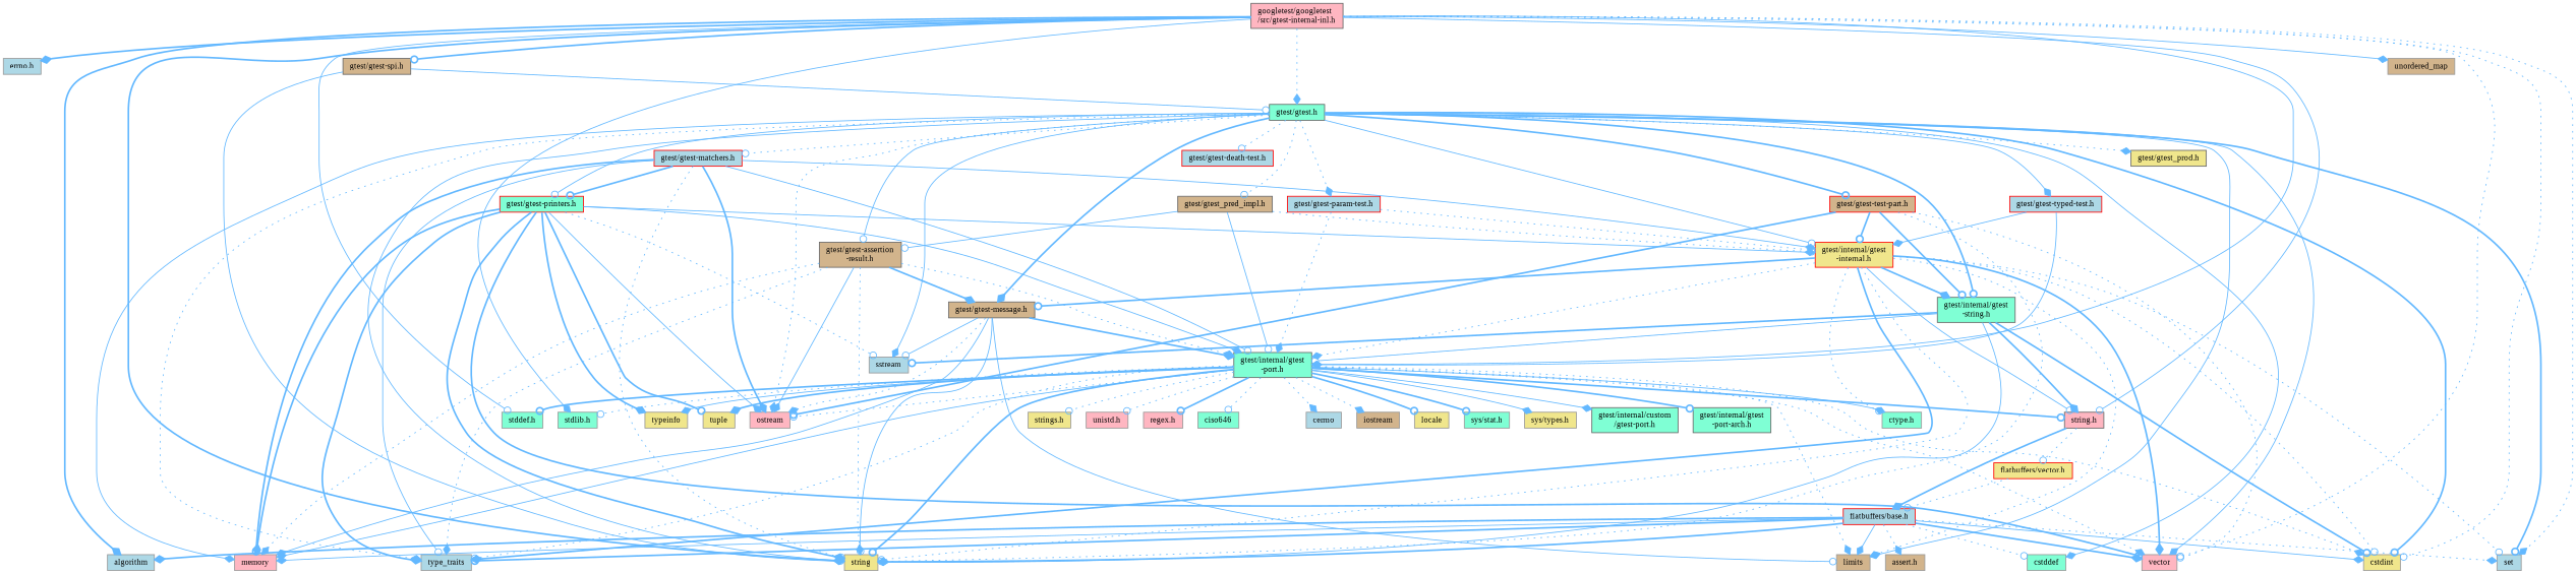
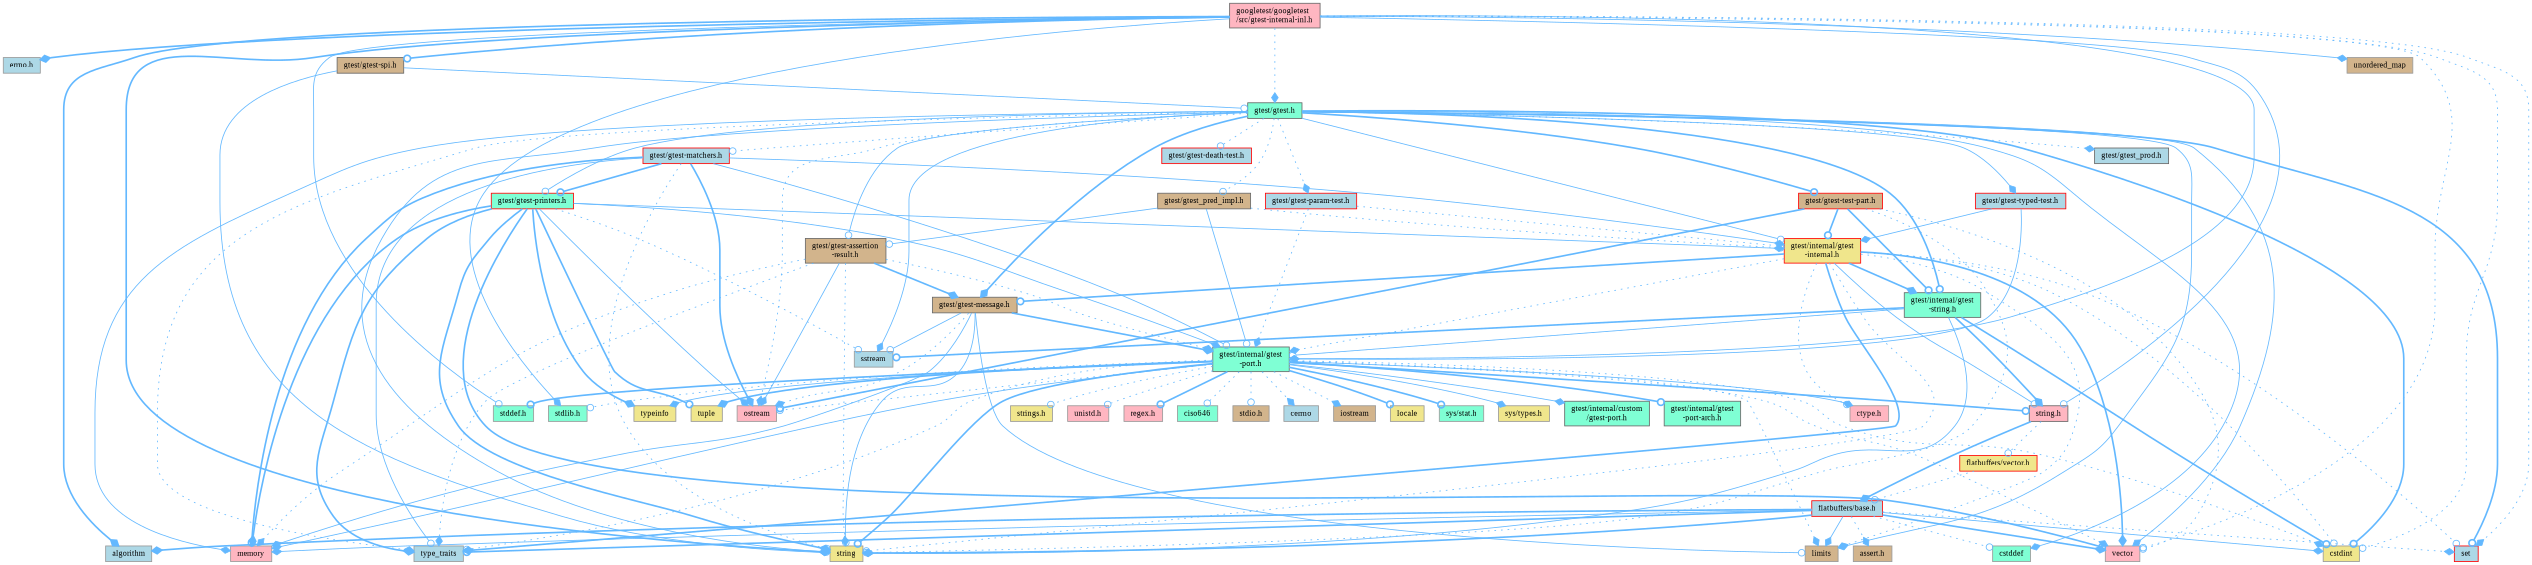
  digraph {
    fontname="Liberation Serif"
    node [color=grey60 fillcolor=aquamarine fontname="Liberation Serif" fontsize=10 shape=box style=filled]
    edge [arrowhead=diamond color=steelblue1 fontname="Liberation Serif" fontsize=10 labelfontname=Helvetica labelfontsize=10 style=dotted]
    n1 [color=gray40 fillcolor=lightpink fontcolor=black height=0.2 label="googletest/googletest\l/src/gtest-internal-inl.h" width=0.4]
    n2 [fillcolor=lightblue height=0.2 label="errno.h" width=0.4]
    n3 [height=0.2 label="stddef.h" width=0.4]
    n4 [height=0.2 label="stdlib.h" width=0.4]
    n5 [color=grey40 fillcolor=lightpink height=0.2 label="string.h" width=0.4]
    n6 [fillcolor=khaki height=0.2 label=cstdint width=0.4]
    n7 [fillcolor=khaki height=0.2 label=string width=0.4]
    n8 [fillcolor=lightpink height=0.2 label=vector width=0.4]
-   n9 [fillcolor=lightblue height=0.2 label=set width=0.4]
+   n9 [color=red fillcolor=lightblue height=0.2 label=set width=0.4]
    n10 [fillcolor=lightblue height=0.2 label=algorithm width=0.4]
    n11 [fillcolor=tan height=0.2 label=unordered_map width=0.4]
    n12 [color=grey40 height=0.2 label="gtest/internal/gtest\l-port.h" width=0.4]
    n13 [color=grey40 fillcolor=tan height=0.2 label="gtest/gtest-spi.h" width=0.4]
    n14 [color=grey40 height=0.2 label="gtest/gtest.h" width=0.4]
    n15 [color=red fillcolor=lightblue height=0.2 label="flatbuffers/base.h" width=0.4]
    n16 [color=red fillcolor=khaki height=0.2 label="flatbuffers/vector.h" width=0.4]
    n17 [fillcolor=lightpink height=0.2 label=memory width=0.4]
    n18 [fillcolor=lightblue height=0.2 label=type_traits width=0.4]
    n19 [fillcolor=tan height=0.2 label=limits width=0.4]
    n20 [height=0.2 label=ciso646 width=0.4]
-   n21 [height=0.2 label="ctype.h" width=0.4]
+   n21 [fillcolor=lightpink height=0.2 label="ctype.h" width=0.4]
+   n22 [fillcolor=tan height=0.2 label="stdio.h" width=0.4]
    n23 [fillcolor=lightblue height=0.2 label=cerrno width=0.4]
    n24 [fillcolor=tan height=0.2 label=iostream width=0.4]
    n25 [fillcolor=khaki height=0.2 label=locale width=0.4]
    n26 [fillcolor=lightpink height=0.2 label=ostream width=0.4]
    n27 [fillcolor=khaki height=0.2 label=tuple width=0.4]
    n28 [height=0.2 label="sys/stat.h" width=0.4]
    n29 [fillcolor=khaki height=0.2 label="sys/types.h" width=0.4]
    n30 [color=grey40 height=0.2 label="gtest/internal/custom\l/gtest-port.h" width=0.4]
    n31 [color=grey40 height=0.2 label="gtest/internal/gtest\l-port-arch.h" width=0.4]
    n32 [fillcolor=khaki height=0.2 label="strings.h" width=0.4]
    n33 [fillcolor=lightpink height=0.2 label="unistd.h" width=0.4]
    n34 [fillcolor=lightpink height=0.2 label="regex.h" width=0.4]
    n35 [fillcolor=khaki height=0.2 label=typeinfo width=0.4]
    n36 [height=0.2 label=cstddef width=0.4]
    n37 [fillcolor=lightblue height=0.2 label=sstream width=0.4]
    n38 [color=grey40 fillcolor=tan height=0.2 label="gtest/gtest-assertion\l-result.h" width=0.4]
    n39 [color=grey40 fillcolor=tan height=0.2 label="gtest/gtest-message.h" width=0.4]
    n40 [color=red fillcolor=lightblue height=0.2 label="gtest/gtest-death-test.h" width=0.4]
    n41 [color=red fillcolor=lightblue height=0.2 label="gtest/gtest-matchers.h" width=0.4]
    n42 [color=red height=0.2 label="gtest/gtest-printers.h" width=0.4]
    n43 [color=red fillcolor=khaki height=0.2 label="gtest/internal/gtest\l-internal.h" width=0.4]
    n44 [color=grey40 height=0.2 label="gtest/internal/gtest\l-string.h" width=0.4]
    n45 [color=red fillcolor=lightblue height=0.2 label="gtest/gtest-param-test.h" width=0.4]
    n46 [color=red fillcolor=tan height=0.2 label="gtest/gtest-test-part.h" width=0.4]
    n47 [color=red fillcolor=lightblue height=0.2 label="gtest/gtest-typed-test.h" width=0.4]
    n48 [color=grey40 fillcolor=tan height=0.2 label="gtest/gtest_pred_impl.h" width=0.4]
-   n49 [color=grey40 fillcolor=khaki height=0.2 label="gtest/gtest_prod.h" width=0.4]
+   n49 [color=grey40 fillcolor=lightblue height=0.2 label="gtest/gtest_prod.h" width=0.4]
    n50 [fillcolor=tan height=0.2 label="assert.h" width=0.4]
    n1 -> n2 [style=bold]
    n1 -> n3 [arrowhead=odot style=solid]
    n1 -> n4 [style=solid]
    n1 -> n5 [arrowhead=odot style=solid]
    n1 -> n6 [arrowhead=odot]
    n1 -> n7 [style=bold]
    n1 -> n8 [arrowhead=odot]
    n1 -> n9
    n1 -> n10 [style=bold]
    n1 -> n11 [style=solid]
    n1 -> n12 [style=solid]
    n1 -> n13 [arrowhead=odot style=bold]
    n1 -> n14
    n5 -> n15 [style=bold]
    n5 -> n16 [arrowhead=odot]
    n12 -> n3 [arrowhead=odot style=bold]
    n12 -> n4 [arrowhead=odot]
    n12 -> n5 [arrowhead=odot style=bold]
    n12 -> n6
    n12 -> n7 [arrowhead=odot style=bold]
    n12 -> n8
    n12 -> n17 [style=solid]
    n12 -> n18 [arrowhead=odot]
    n12 -> n19
    n12 -> n20 [arrowhead=odot]
    n12 -> n21 [style=solid]
+   n12 -> n22 [arrowhead=odot]
    n12 -> n23
    n12 -> n24
    n12 -> n25 [arrowhead=odot style=bold]
    n12 -> n26 [arrowhead=odot]
    n12 -> n27 [style=bold]
    n12 -> n28 [arrowhead=odot style=bold]
    n12 -> n29 [style=solid]
    n12 -> n30 [style=solid]
    n12 -> n31 [arrowhead=odot style=bold]
    n12 -> n32 [arrowhead=odot]
    n12 -> n33 [arrowhead=odot]
    n12 -> n34 [arrowhead=odot style=bold]
    n12 -> n35 [style=solid]
    n13 -> n7 [style=solid]
    n13 -> n14 [arrowhead=odot style=solid]
    n14 -> n6 [arrowhead=odot style=bold]
    n14 -> n7 [arrowhead=odot style=solid]
    n14 -> n8 [style=solid]
    n14 -> n9 [arrowhead=odot style=bold]
    n14 -> n17 [style=solid]
    n14 -> n18
    n14 -> n19 [style=solid]
    n14 -> n26
    n14 -> n36 [style=solid]
    n14 -> n37 [style=solid]
    n14 -> n38 [arrowhead=odot style=solid]
    n14 -> n39 [style=bold]
    n14 -> n40 [arrowhead=odot]
    n14 -> n41 [arrowhead=odot]
    n14 -> n42 [arrowhead=odot style=solid]
    n14 -> n43 [arrowhead=odot style=solid]
    n14 -> n44 [arrowhead=odot style=bold]
    n14 -> n45
    n14 -> n46 [arrowhead=odot style=bold]
    n14 -> n47 [style=solid]
    n14 -> n48 [arrowhead=odot]
    n14 -> n49
    n15 -> n6 [style=solid]
    n15 -> n7 [style=bold]
    n15 -> n8 [style=bold]
    n15 -> n9
    n15 -> n10 [style=bold]
    n15 -> n17 [style=solid]
    n15 -> n18 [arrowhead=odot style=bold]
    n15 -> n19 [style=solid]
    n15 -> n36 [arrowhead=odot]
    n15 -> n50
    n16 -> n15 [arrowhead=odot]
    n38 -> n7
    n38 -> n12
    n38 -> n17
    n38 -> n18
    n38 -> n26 [style=solid]
    n38 -> n39 [style=bold]
    n39 -> n7 [arrowhead=odot style=solid]
    n39 -> n12 [style=bold]
    n39 -> n17 [style=solid]
    n39 -> n19 [arrowhead=odot style=solid]
    n39 -> n26
    n39 -> n37 [arrowhead=odot style=solid]
    n41 -> n7 [arrowhead=odot]
    n41 -> n12 [arrowhead=odot style=solid]
    n41 -> n17 [arrowhead=odot style=bold]
    n41 -> n18 [arrowhead=odot style=solid]
    n41 -> n26 [style=bold]
    n41 -> n42 [arrowhead=odot style=bold]
    n41 -> n43 [style=solid]
    n42 -> n7 [style=bold]
    n42 -> n8 [arrowhead=odot style=bold]
    n42 -> n12 [style=solid]
    n42 -> n17 [style=bold]
    n42 -> n18 [style=bold]
    n42 -> n26 [style=solid]
    n42 -> n27 [arrowhead=odot style=bold]
    n42 -> n35 [style=bold]
    n42 -> n37 [arrowhead=odot]
    n42 -> n43 [style=solid]
    n43 -> n5 [arrowhead=odot style=solid]
    n43 -> n6 [arrowhead=odot]
    n43 -> n7 [arrowhead=odot]
    n43 -> n8 [style=bold]
    n43 -> n9 [arrowhead=odot]
    n43 -> n12
    n43 -> n18 [style=bold]
    n43 -> n19
    n43 -> n21 [arrowhead=odot]
    n43 -> n39 [arrowhead=odot style=bold]
    n43 -> n44 [style=bold]
    n44 -> n5 [style=bold]
    n44 -> n6 [arrowhead=odot style=bold]
    n44 -> n7 [style=solid]
    n44 -> n12 [arrowhead=odot style=solid]
    n44 -> n37 [arrowhead=odot style=bold]
    n45 -> n12
    n45 -> n43 [arrowhead=odot]
    n46 -> n7 [arrowhead=odot]
    n46 -> n8 [arrowhead=odot]
    n46 -> n26 [arrowhead=odot style=bold]
    n46 -> n43 [arrowhead=odot style=bold]
    n46 -> n44 [arrowhead=odot style=bold]
    n47 -> n12 [style=solid]
    n47 -> n43 [style=solid]
    n48 -> n12 [arrowhead=odot style=solid]
    n48 -> n38 [arrowhead=odot style=solid]
    n48 -> n43 [arrowhead=odot]
  }
